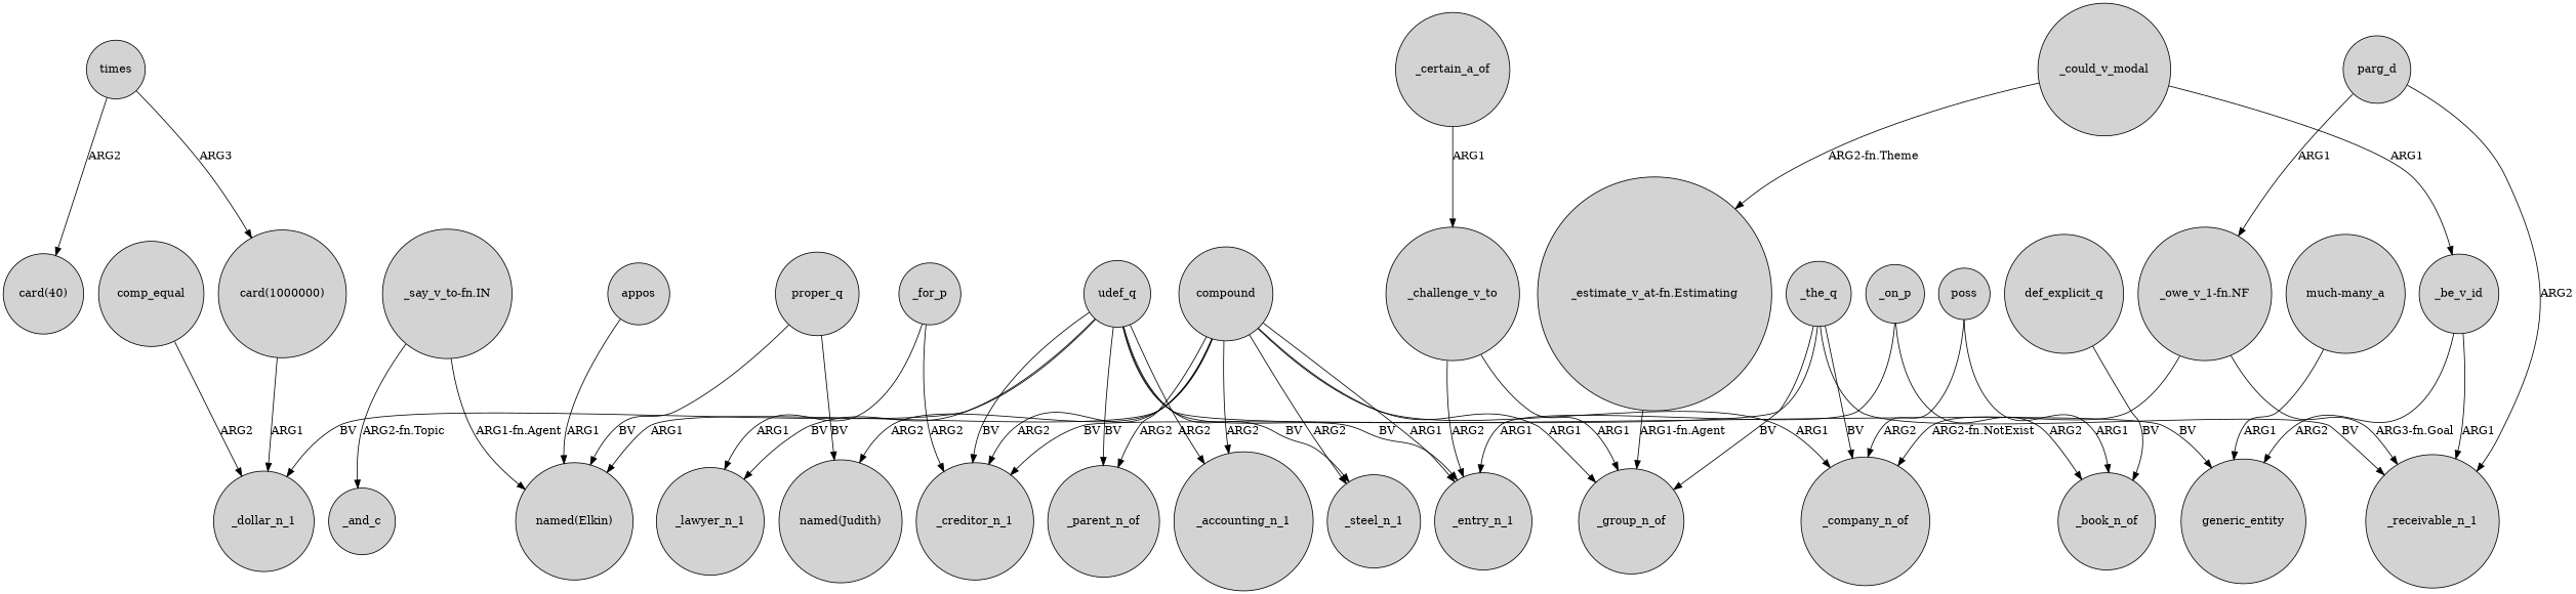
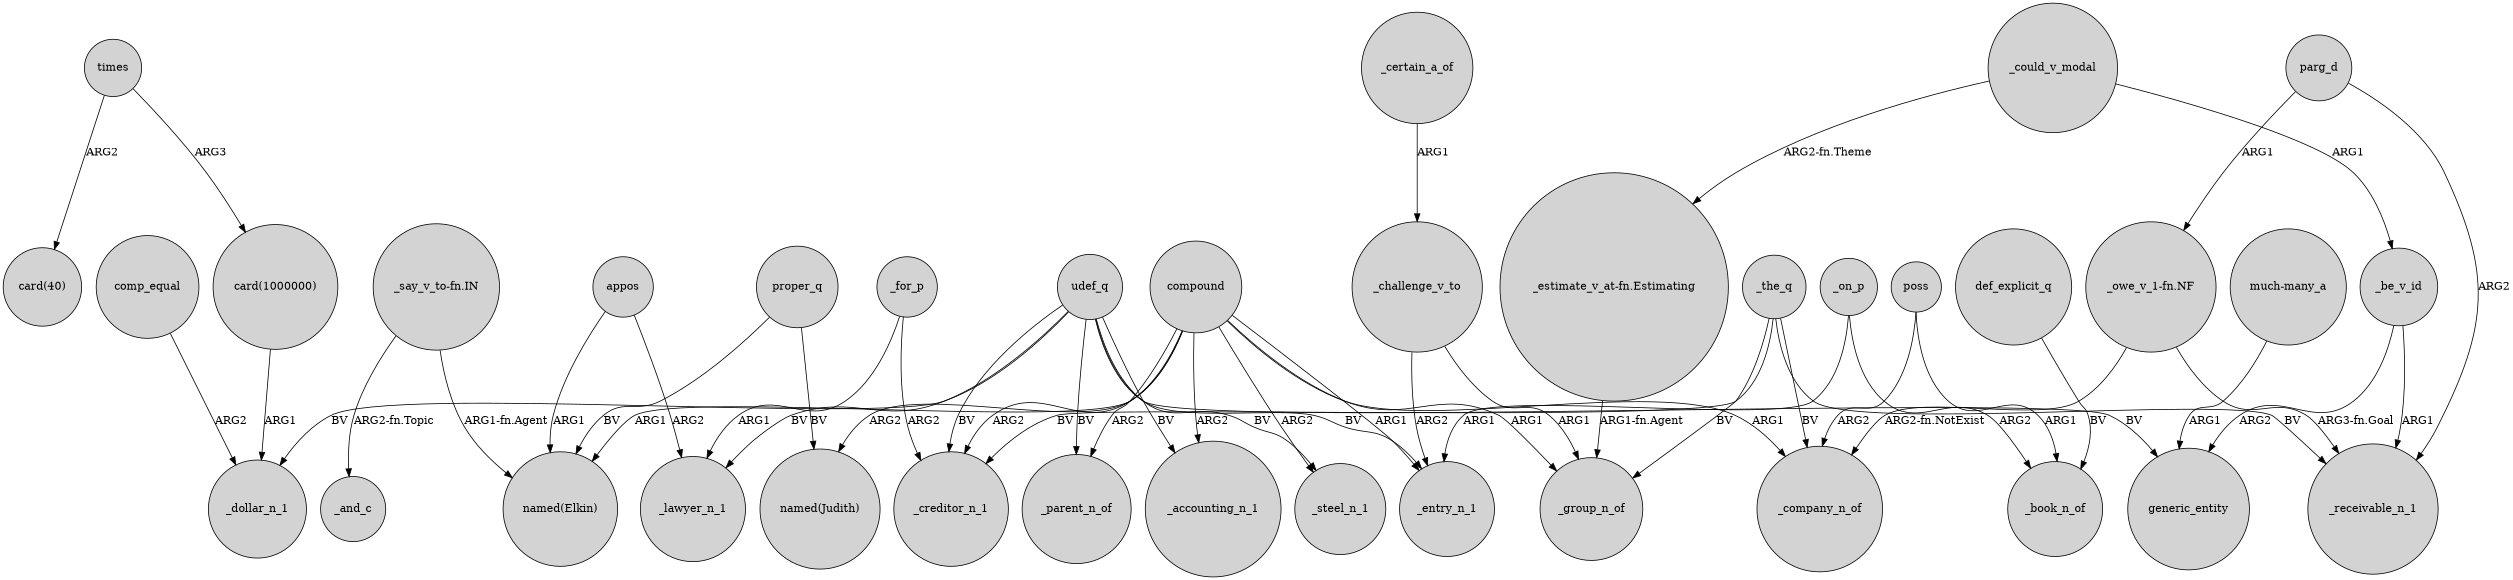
  digraph {
    node [shape=circle style=filled]
    "card(1000000)"
    _dollar_n_1
    compound
    "named(Judith)"
    _parent_n_of
    _entry_n_1
    _steel_n_1
    _creditor_n_1
    _group_n_of
    _company_n_of
    "named(Elkin)"
    _accounting_n_1
    udef_q
    generic_entity
    _lawyer_n_1
    _challenge_v_to
    "_estimate_v_at-fn.Estimating"
    _could_v_modal
    _be_v_id
    _receivable_n_1
    times
    "card(40)"
    "much-many_a"
    _on_p
    _book_n_of
    comp_equal
    appos
    _the_q
    poss
    parg_d
    "_owe_v_1-fn.NF"
    proper_q
    "_say_v_to-fn.IN"
    _and_c
    _for_p
    def_explicit_q
    _certain_a_of
    "card(1000000)" -> _dollar_n_1 [label=ARG1]
    compound -> "named(Judith)" [label=ARG2]
    compound -> _parent_n_of [label=ARG2]
    compound -> _entry_n_1 [label=ARG1]
    compound -> _steel_n_1 [label=ARG2]
    compound -> _creditor_n_1 [label=ARG2]
    compound -> _group_n_of [label=ARG1]
    compound -> _company_n_of [label=ARG1]
    compound -> "named(Elkin)" [label=ARG1]
    compound -> _accounting_n_1 [label=ARG2]
    udef_q -> _dollar_n_1 [label=BV]
    udef_q -> _parent_n_of [label=BV]
    udef_q -> _entry_n_1 [label=BV]
    udef_q -> _steel_n_1 [label=BV]
    udef_q -> _creditor_n_1 [label=BV]
-   udef_q -> _accounting_n_1 [label=ARG2]
+   udef_q -> _accounting_n_1 [label=BV]
    udef_q -> generic_entity [label=BV]
    udef_q -> _lawyer_n_1 [label=BV]
    _challenge_v_to -> _entry_n_1 [label=ARG2]
    _challenge_v_to -> _group_n_of [label=ARG1]
    "_estimate_v_at-fn.Estimating" -> _group_n_of [label="ARG1-fn.Agent"]
    _could_v_modal -> "_estimate_v_at-fn.Estimating" [label="ARG2-fn.Theme"]
    _could_v_modal -> _be_v_id [label=ARG1]
    _be_v_id -> generic_entity [label=ARG2]
    _be_v_id -> _receivable_n_1 [label=ARG1]
    times -> "card(1000000)" [label=ARG3]
    times -> "card(40)" [label=ARG2]
    "much-many_a" -> generic_entity [label=ARG1]
    _on_p -> _entry_n_1 [label=ARG1]
    _on_p -> _book_n_of [label=ARG2]
    comp_equal -> _dollar_n_1 [label=ARG2]
    appos -> "named(Elkin)" [label=ARG1]
+   appos -> _lawyer_n_1 [label=ARG2]
    _the_q -> _creditor_n_1 [label=BV]
    _the_q -> _group_n_of [label=BV]
    _the_q -> _company_n_of [label=BV]
    _the_q -> _receivable_n_1 [label=BV]
    poss -> _company_n_of [label=ARG2]
    poss -> _book_n_of [label=ARG1]
    parg_d -> _receivable_n_1 [label=ARG2]
    parg_d -> "_owe_v_1-fn.NF" [label=ARG1]
    "_owe_v_1-fn.NF" -> _company_n_of [label="ARG2-fn.NotExist"]
    "_owe_v_1-fn.NF" -> _receivable_n_1 [label="ARG3-fn.Goal"]
    proper_q -> "named(Judith)" [label=BV]
    proper_q -> "named(Elkin)" [label=BV]
    "_say_v_to-fn.IN" -> "named(Elkin)" [label="ARG1-fn.Agent"]
    "_say_v_to-fn.IN" -> _and_c [label="ARG2-fn.Topic"]
    _for_p -> _creditor_n_1 [label=ARG2]
    _for_p -> _lawyer_n_1 [label=ARG1]
    def_explicit_q -> _book_n_of [label=BV]
    _certain_a_of -> _challenge_v_to [label=ARG1]
  }
